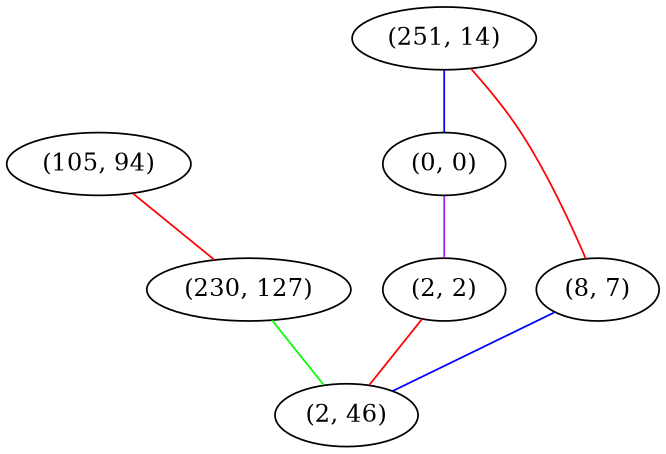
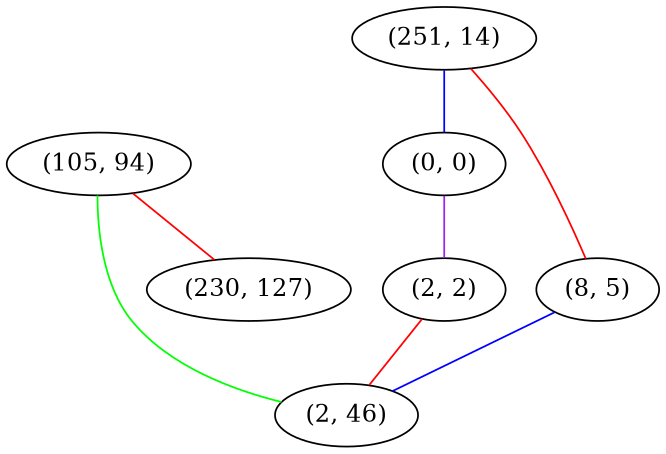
  graph {
    edge [color=red weight=1]
    "(0, 0)"
    "(2, 2)"
    "(2, 46)"
    n4 [label="(105, 94)"]
    "(230, 127)"
    "(251, 14)"
-   "(8, 7)"
+   "(8, 7)" [label="(8, 5)"]
    "(0, 0)" -- "(2, 2)" [color=purple weight=4]
    "(2, 2)" -- "(2, 46)"
-   "(230, 127)" -- "(2, 46)" [color=green weight=2]
+   n4 -- "(2, 46)" [color=green weight=2]
    n4 -- "(230, 127)"
    "(251, 14)" -- "(0, 0)" [color=blue weight=3]
    "(251, 14)" -- "(8, 7)"
    "(8, 7)" -- "(2, 46)" [color=blue weight=3]
  }
